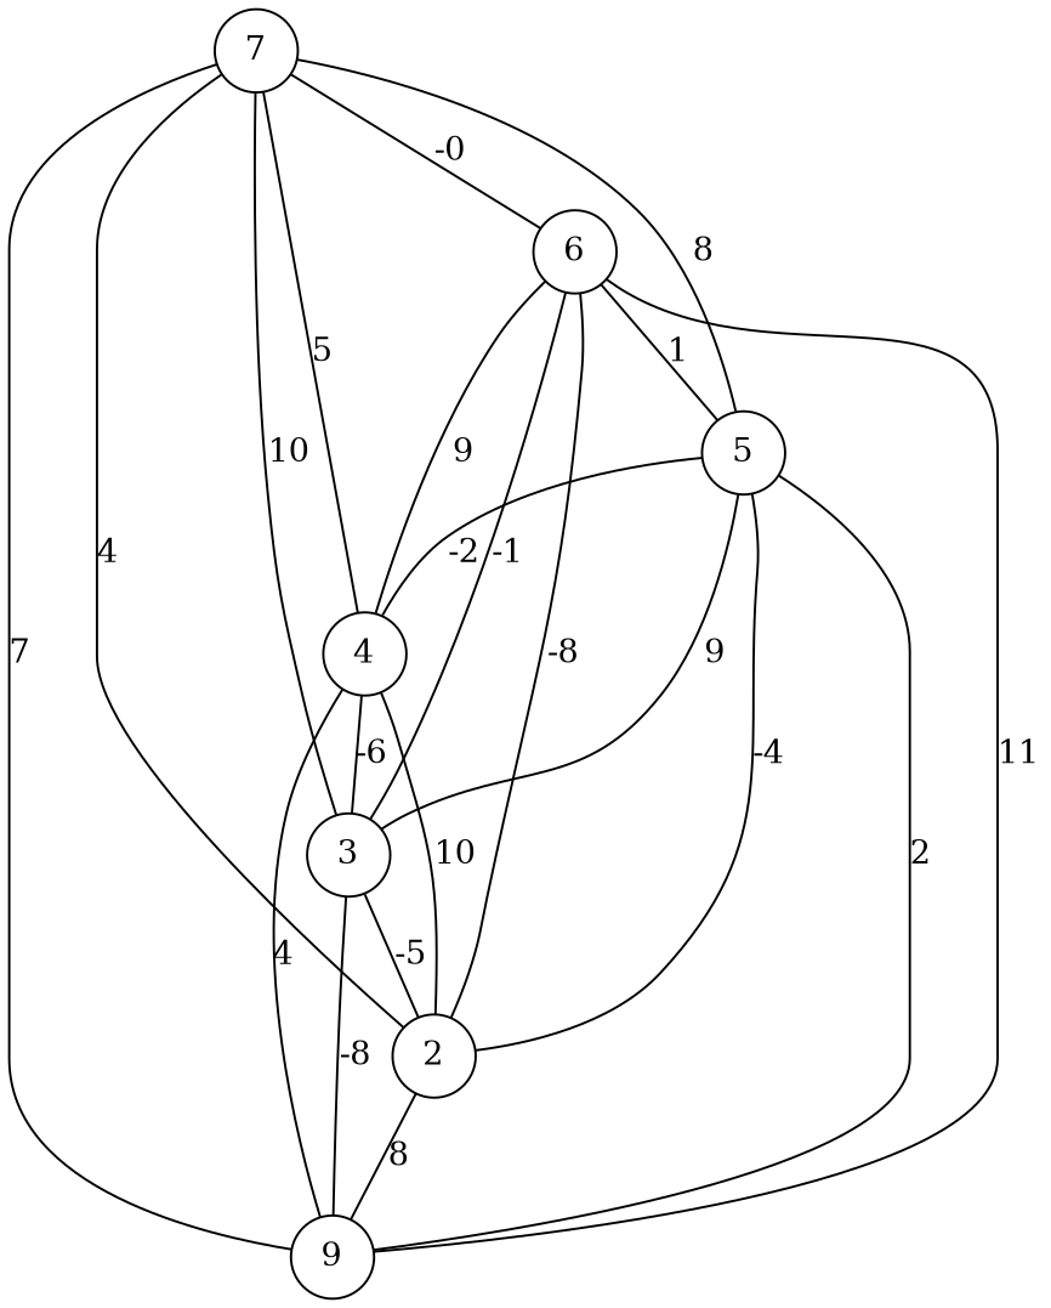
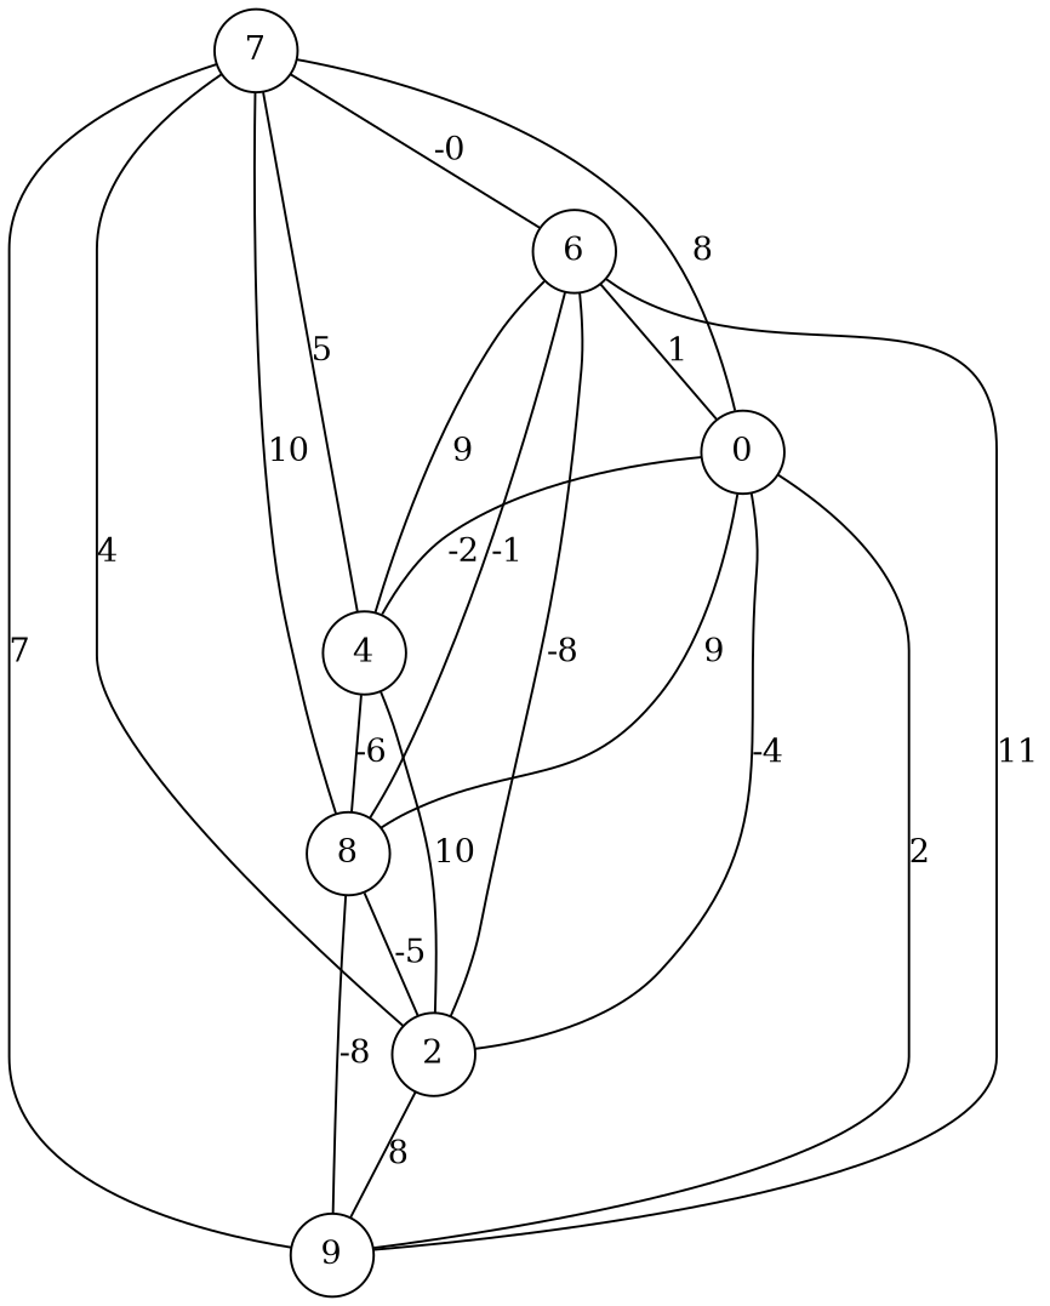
  graph {
    fontname="Helvetica,Arial,sans-serif"
    node [shape=circle]
    n1 [label=9]
    7
    2
-   3
+   3 [label=8]
    4
-   5
+   5 [label=0]
    6
    7 -- n1 [label=7]
    7 -- 2 [label=4]
    7 -- 3 [label=10]
    7 -- 4 [label=5]
    7 -- 5 [label=8]
    7 -- 6 [label=-0]
    2 -- n1 [label=8]
    3 -- n1 [label=-8]
    3 -- 2 [label=-5]
-   4 -- n1 [label=4]
    4 -- 2 [label=10]
    4 -- 3 [label=-6]
    5 -- n1 [label=2]
    5 -- 2 [label=-4]
    5 -- 3 [label=9]
    5 -- 4 [label=-2]
    6 -- n1 [label=11]
    6 -- 2 [label=-8]
    6 -- 3 [label=-1]
    6 -- 4 [label=9]
    6 -- 5 [label=1]
  }
